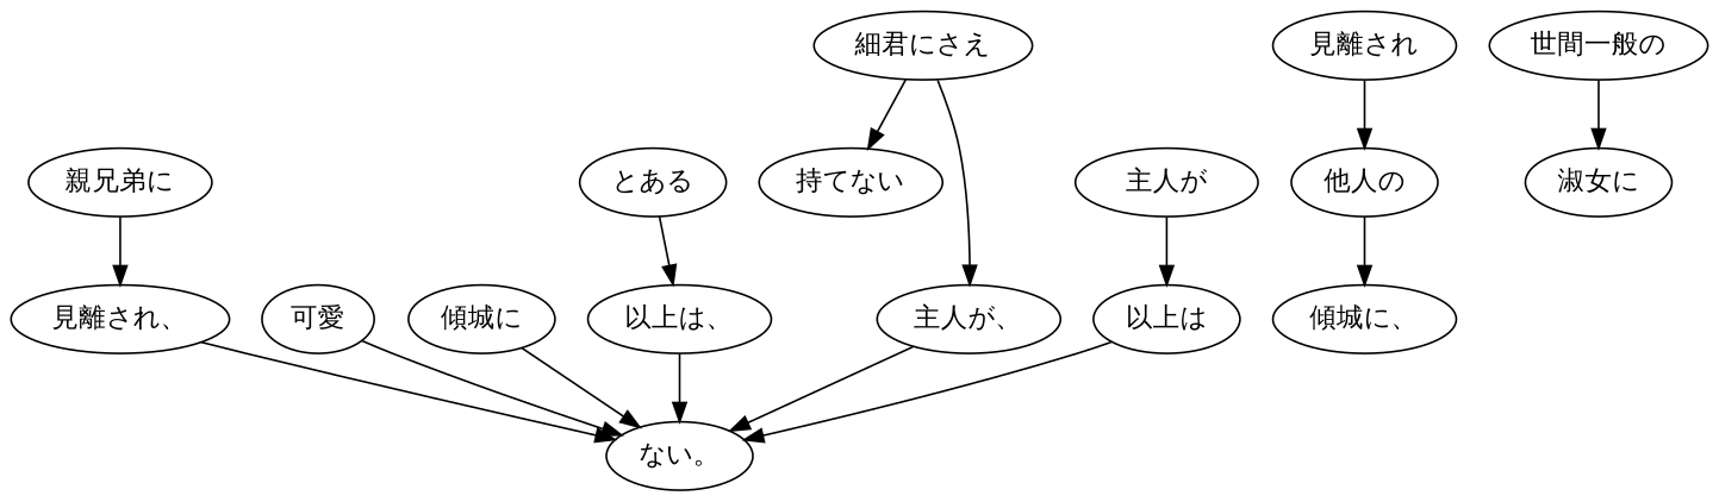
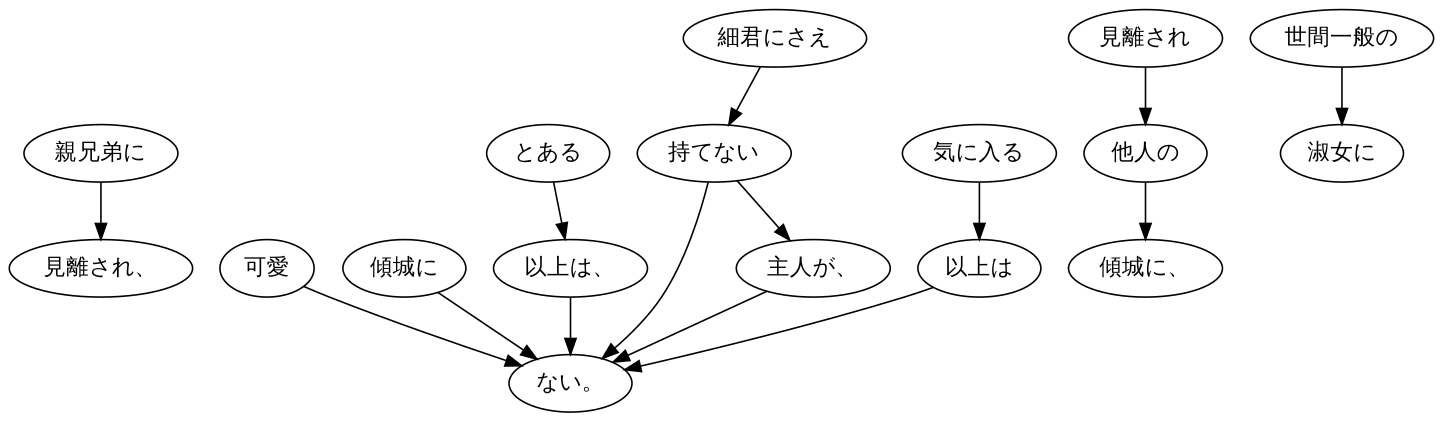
  digraph {
    fontname=Lato
    node [fontname=Lato]
    edge [fontname=Lato]
    n1 [label="親兄弟に"]
    n2 [label="見離され、"]
    n3 [label="ない。"]
    n4 [label="見離され"]
    n5 [label="他人の"]
    n6 [label="傾城に、"]
    n7 [label="可愛"]
    n8 [label="傾城に"]
    n9 [label="以上は、"]
    n10 [label="とある"]
    n11 [label="細君にさえ"]
    n12 [label="持てない"]
    n13 [label="主人が、"]
    n14 [label="世間一般の"]
    n15 [label="淑女に"]
-   n16 [label="主人が"]
+   n16 [label="気に入る"]
    n17 [label="以上は"]
    n1 -> n2
-   n2 -> n3
+   n12 -> n3
    n4 -> n5
    n5 -> n6
    n7 -> n3
    n8 -> n3
    n9 -> n3
    n10 -> n9
    n11 -> n12
-   n11 -> n13
+   n12 -> n13
    n13 -> n3
    n14 -> n15
    n16 -> n17
    n17 -> n3
  }
